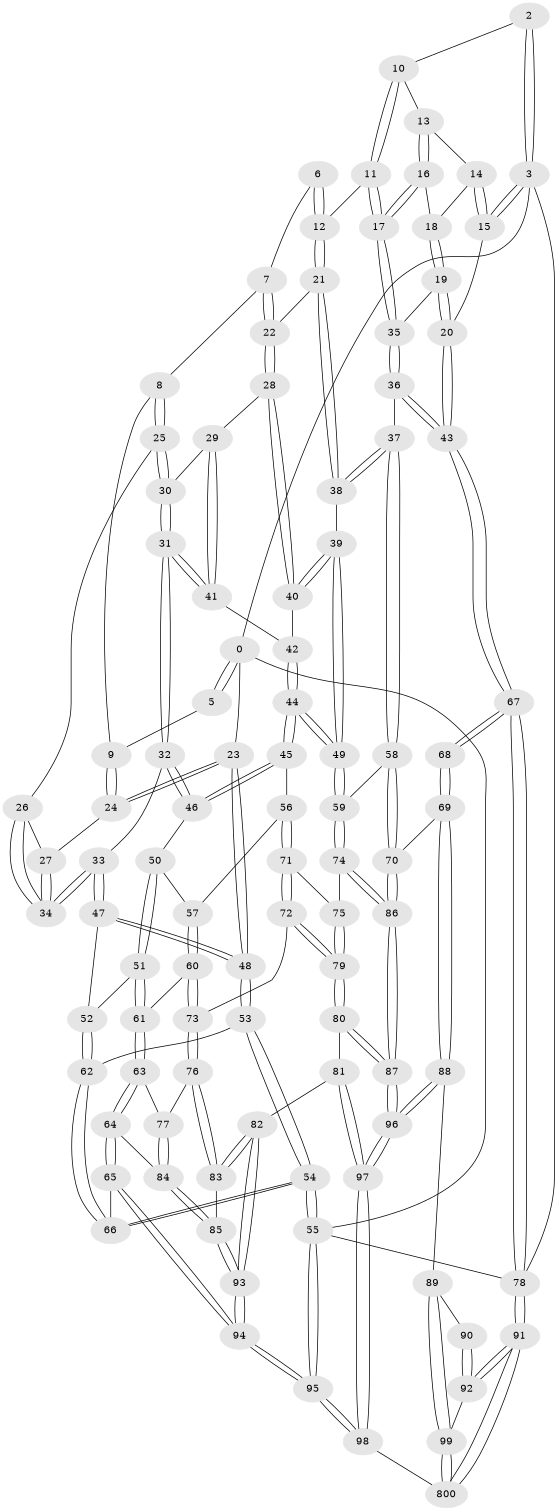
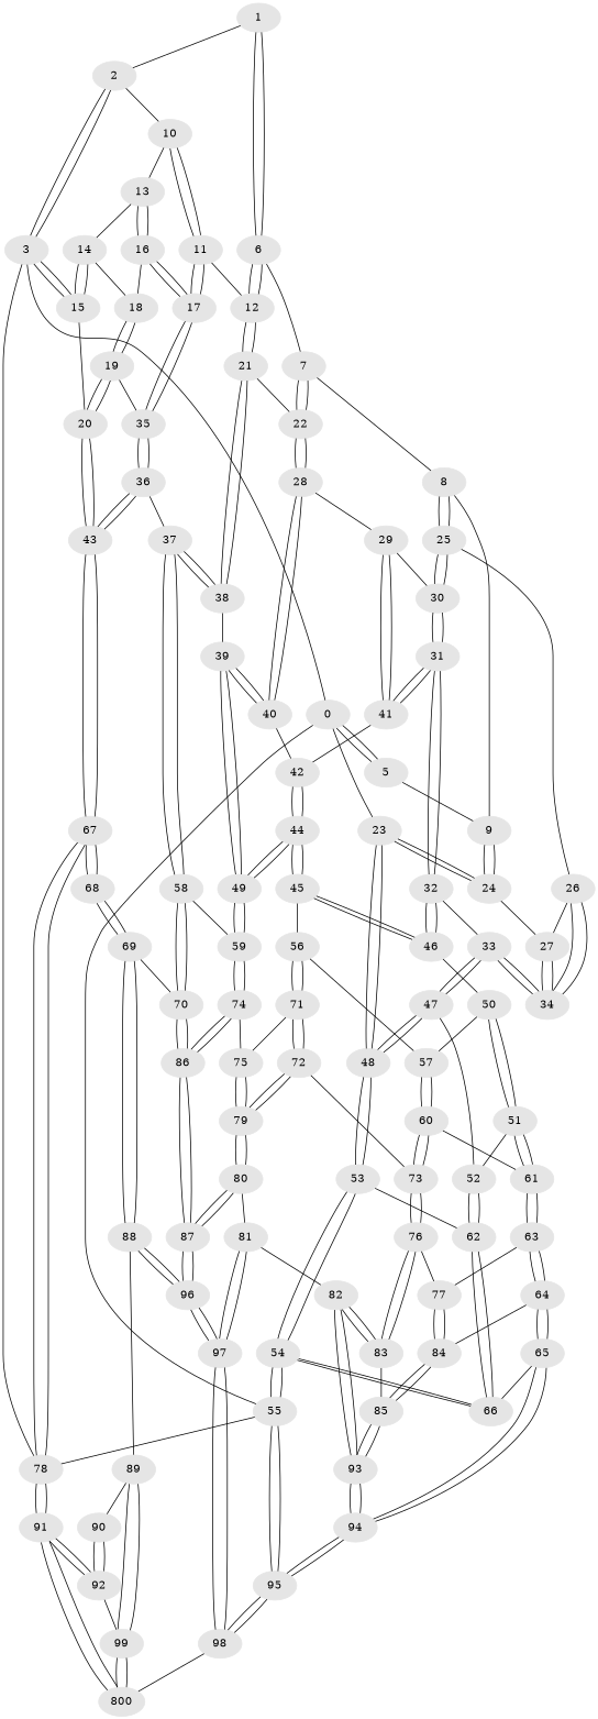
  graph {
    node [color=gray90 style=filled]
+   1
    2
    6
    3
    10
    7
    12
    n8 [label=0]
    15
    78
    11
    13
    5
    23
    55
    20
    91
    9
    24
    48
    95
    8
    22
    21
    25
    28
    26
    30
    27
    17
    14
    16
    35
    38
    18
    19
    43
    36
    67
    39
    29
    40
    53
    34
    31
    41
    42
    32
    33
    46
    47
    50
    52
    37
    58
    59
    70
    49
    44
    45
    68
    56
    57
    71
    51
    62
    54
    74
    61
    60
    63
    66
    98
    72
    75
    73
    86
    76
    64
    77
    65
    84
    94
    85
    69
    88
    96
    89
    87
    79
    80
    83
    92
    n94 [label=800]
    81
    82
    97
    93
    90
    99
+   1 -- 2
+   1 -- 6
+   1 -- 6
    2 -- 3
    2 -- 3
    2 -- 10
    6 -- 7
    6 -- 12
    6 -- 12
    3 -- n8
    3 -- 15
    3 -- 15
    3 -- 78
    10 -- 11
    10 -- 11
    10 -- 13
    7 -- 8
    7 -- 22
    7 -- 22
    12 -- 21
    12 -- 21
    n8 -- 5
    n8 -- 5
    n8 -- 23
    n8 -- 55
    15 -- 20
    78 -- 91
    78 -- 91
    11 -- 12
    11 -- 17
    11 -- 17
    13 -- 14
    13 -- 16
    13 -- 16
    5 -- 9
    23 -- 24
    23 -- 24
    23 -- 48
    23 -- 48
    55 -- 78
    55 -- 95
    55 -- 95
    20 -- 43
    20 -- 43
    91 -- 92
    91 -- 92
    91 -- n94
    91 -- n94
    9 -- 24
    9 -- 24
    24 -- 27
    48 -- 53
    48 -- 53
    95 -- 98
    95 -- 98
    8 -- 9
    8 -- 25
    8 -- 25
    22 -- 28
    22 -- 28
    21 -- 22
    21 -- 38
    21 -- 38
    25 -- 26
    25 -- 30
    25 -- 30
    28 -- 29
    28 -- 40
    28 -- 40
    26 -- 27
    26 -- 34
    26 -- 34
    30 -- 31
    30 -- 31
    27 -- 34
    27 -- 34
    17 -- 35
    17 -- 35
    14 -- 15
    14 -- 15
    14 -- 18
    16 -- 17
    16 -- 17
    16 -- 18
    35 -- 36
    35 -- 36
    38 -- 39
    18 -- 19
    18 -- 19
    19 -- 20
    19 -- 20
    19 -- 35
    43 -- 67
    43 -- 67
    36 -- 43
    36 -- 43
    36 -- 37
    67 -- 78
    67 -- 78
    67 -- 68
    67 -- 68
    39 -- 40
    39 -- 40
    39 -- 49
    39 -- 49
    29 -- 30
    29 -- 41
    29 -- 41
    40 -- 42
    53 -- 62
    53 -- 54
    53 -- 54
    31 -- 41
    31 -- 41
    31 -- 32
    31 -- 32
    41 -- 42
    42 -- 44
    42 -- 44
    32 -- 33
    32 -- 46
    32 -- 46
    33 -- 34
    33 -- 34
    33 -- 47
    33 -- 47
    46 -- 50
    47 -- 48
    47 -- 48
    47 -- 52
    50 -- 57
    50 -- 51
    50 -- 51
    52 -- 62
    52 -- 62
    37 -- 38
    37 -- 38
    37 -- 58
    37 -- 58
    58 -- 59
    58 -- 70
    58 -- 70
    59 -- 74
    59 -- 74
    70 -- 86
    70 -- 86
    49 -- 59
    49 -- 59
    44 -- 49
    44 -- 49
    44 -- 45
    44 -- 45
    45 -- 46
    45 -- 46
    45 -- 56
    68 -- 69
    68 -- 69
    56 -- 57
    56 -- 71
    56 -- 71
    57 -- 60
    57 -- 60
    71 -- 72
    71 -- 72
    71 -- 75
    51 -- 52
    51 -- 61
    51 -- 61
    62 -- 66
    62 -- 66
    54 -- 55
    54 -- 55
    54 -- 66
    54 -- 66
    74 -- 75
    74 -- 86
    74 -- 86
    61 -- 63
    61 -- 63
    60 -- 61
    60 -- 73
    60 -- 73
    63 -- 64
    63 -- 64
    63 -- 77
    98 -- n94
    72 -- 73
    72 -- 79
    72 -- 79
    75 -- 79
    75 -- 79
    73 -- 76
    73 -- 76
    86 -- 87
    86 -- 87
    76 -- 77
    76 -- 83
    76 -- 83
    64 -- 65
    64 -- 65
    64 -- 84
    77 -- 84
    77 -- 84
    65 -- 66
    65 -- 94
    65 -- 94
    84 -- 85
    84 -- 85
    94 -- 95
    94 -- 95
    85 -- 93
    85 -- 93
    69 -- 70
    69 -- 88
    69 -- 88
    88 -- 96
    88 -- 96
    88 -- 89
    96 -- 97
    96 -- 97
    89 -- 90
    89 -- 99
    89 -- 99
    87 -- 96
    87 -- 96
    79 -- 80
    79 -- 80
    80 -- 87
    80 -- 87
    80 -- 81
    83 -- 85
    92 -- 99
    81 -- 82
    81 -- 97
    81 -- 97
    82 -- 83
    82 -- 83
    82 -- 93
    82 -- 93
    97 -- 98
    97 -- 98
    93 -- 94
    93 -- 94
    90 -- 92
    90 -- 92
    99 -- n94
    99 -- n94
  }
